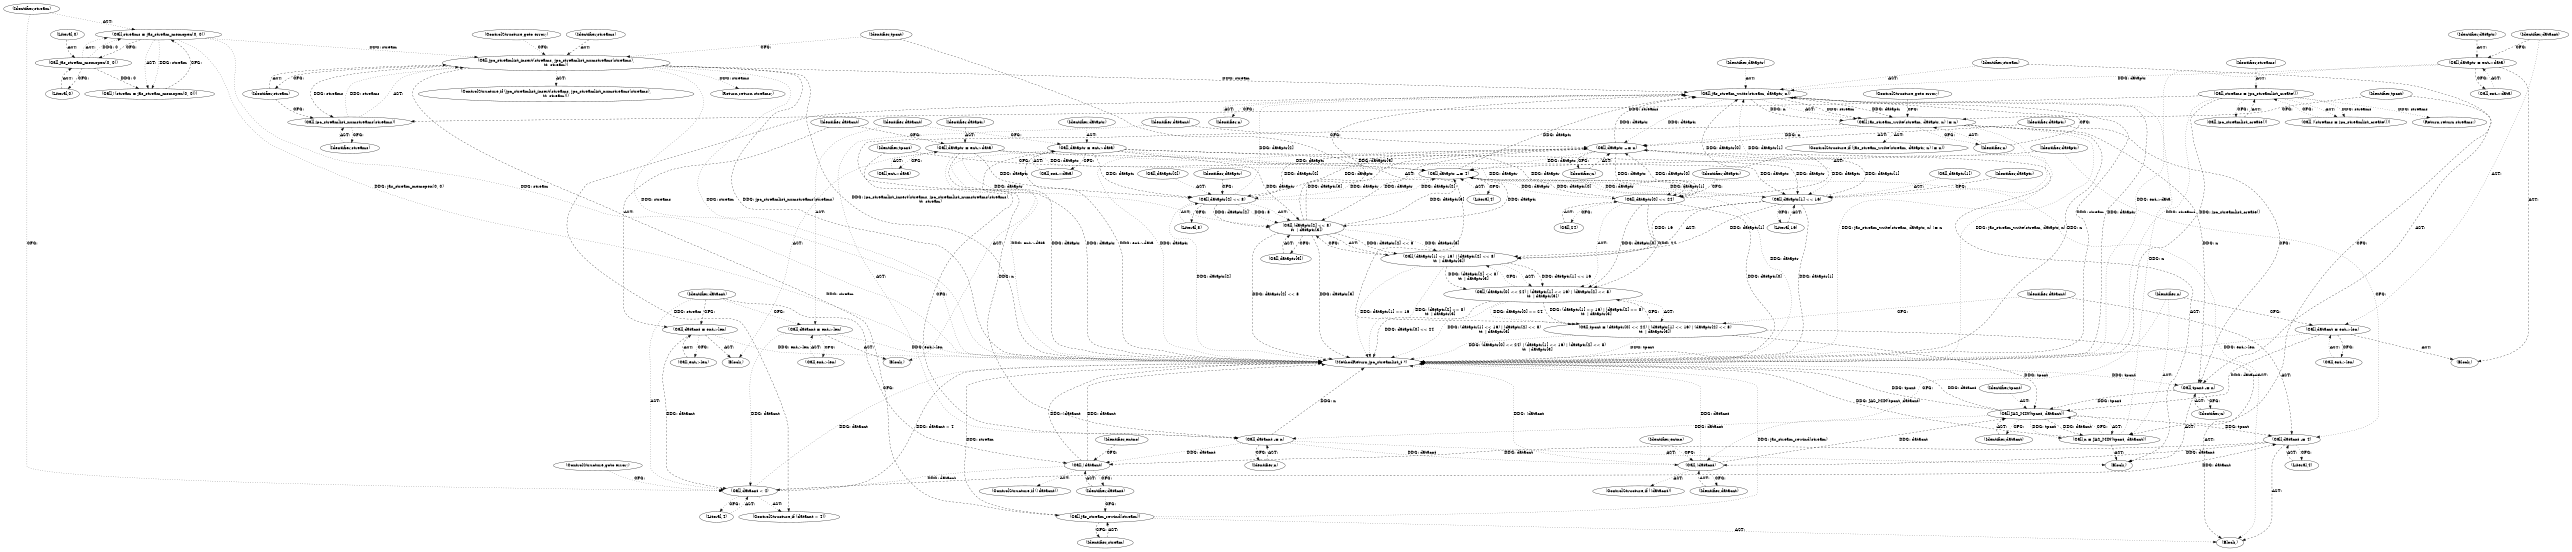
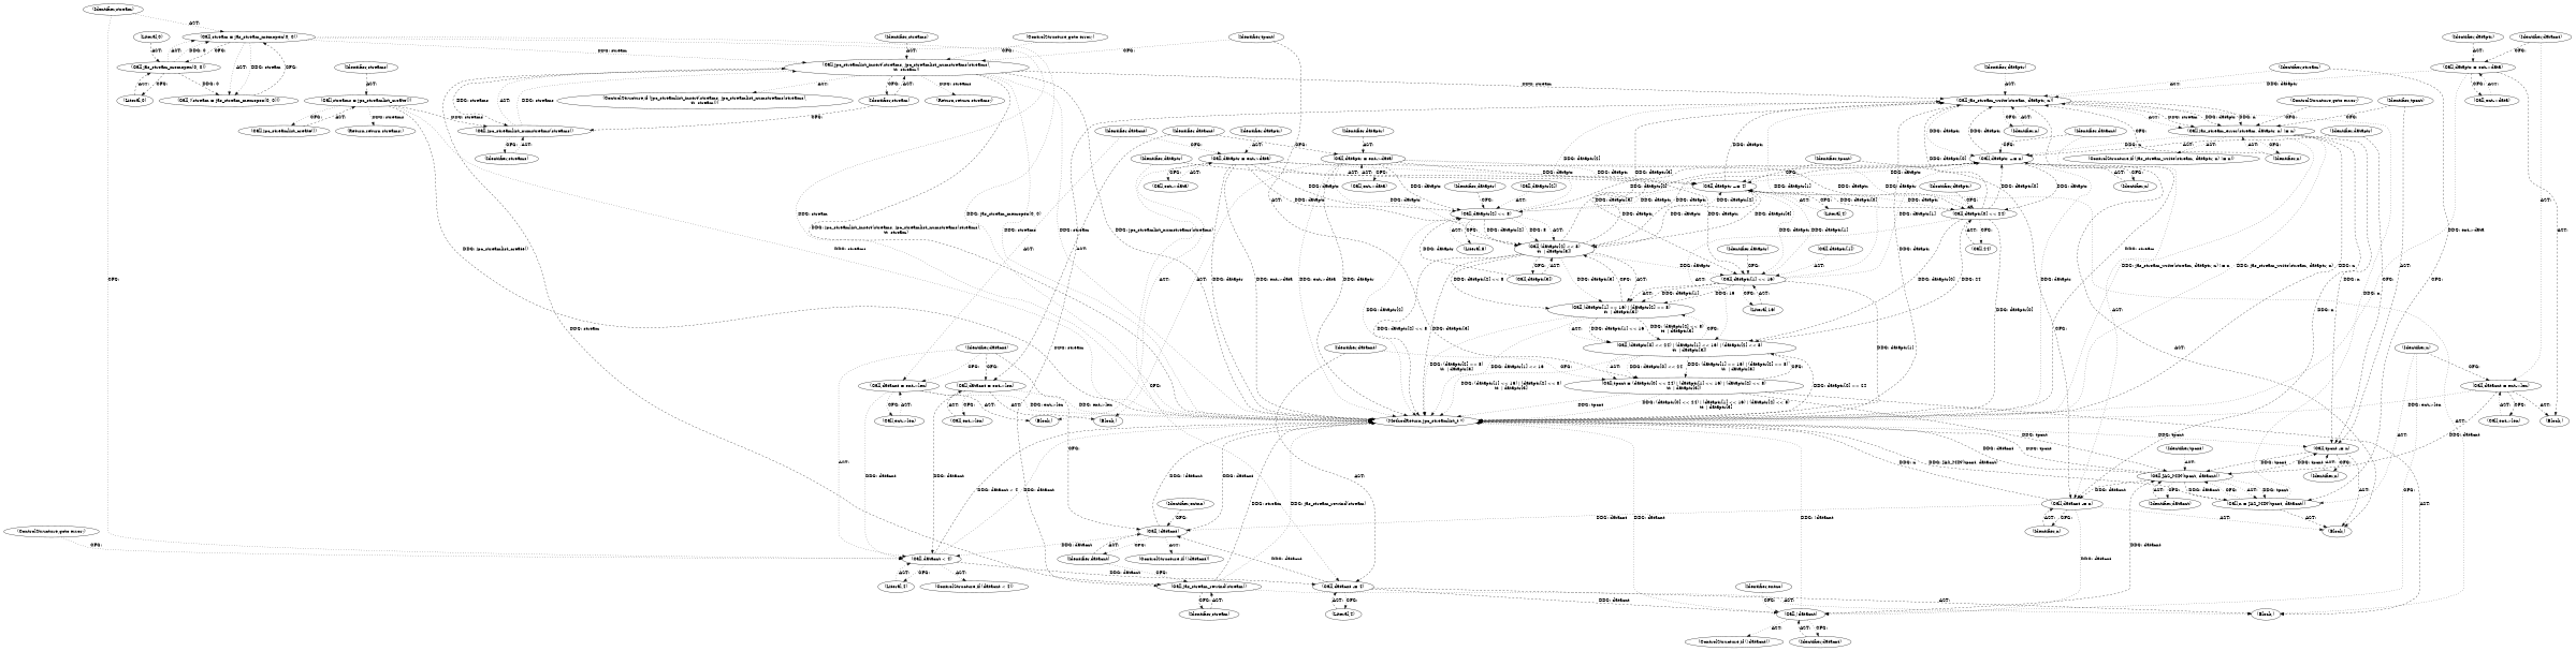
  digraph {
    edge [style=dashed]
    n1 [label="(Call,jas_stream_write(stream, dataptr, n))"]
    n2 [label="(Call,dataptr += n)"]
-   n3 [label="(Call,jas_stream_write(stream, dataptr, n) != n)"]
+   n3 [label="(Call,jas_stream_error(stream, dataptr, n) != n)"]
    n4 [label="(Call,jas_stream_rewind(stream))"]
    n5 [label="(Identifier,n)"]
    n6 [label="(MethodReturn,jpc_streamlist_t *)"]
    n7 [label="(Call,dataptr += 4)"]
    n8 [label="(Call,dataptr[2] << 8)"]
    n9 [label="(Call,dataptr[0] << 24)"]
    n10 [label="(Call,dataptr[1] << 16)"]
    n11 [label="(Call,(dataptr[2] << 8)\n\t\t  | dataptr[3])"]
    n12 [label="(Identifier,n)"]
    n13 [label="(Block,)"]
    n14 [label="(Call,tpcnt -= n)"]
    n15 [label="(Call,datacnt -= n)"]
    n16 [label="(ControlStructure,if (jas_stream_write(stream, dataptr, n) != n))"]
    n17 [label="(Identifier,n)"]
    n18 [label="(Block,)"]
    n19 [label="(Identifier,stream)"]
    n20 [label="(Call,jpc_streamlist_insert(streams, jpc_streamlist_numstreams(streams),\n\t\t  stream))"]
    n21 [label="(Call,jpc_streamlist_numstreams(streams))"]
    n22 [label="(ControlStructure,if (jpc_streamlist_insert(streams, jpc_streamlist_numstreams(streams),\n\t\t  stream)))"]
    n23 [label="(Identifier,stream)"]
    n24 [label="(Return,return streams;)"]
    n25 [label="(Identifier,streams)"]
    n26 [label="(Call,streams = jpc_streamlist_create())"]
    n27 [label="(Return,return streams;)"]
    n28 [label="(Call,jpc_streamlist_create())"]
-   n29 [label="(Call,!(streams = jpc_streamlist_create()))"]
-   n30 [label="(Call,streams = jas_stream_memopen(0, 0))"]
+   n30 [label="(Call,stream = jas_stream_memopen(0, 0))"]
    n31 [label="(Call,jas_stream_memopen(0, 0))"]
    n32 [label="(Call,!(stream = jas_stream_memopen(0, 0)))"]
    n33 [label="(Literal,0)"]
    n34 [label="(Literal,4)"]
    n35 [label="(Literal,8)"]
    n36 [label="(Call,(dataptr[0] << 24) | (dataptr[1] << 16) | (dataptr[2] << 8)\n\t\t  | dataptr[3])"]
    n37 [label="(Call,24)"]
    n38 [label="(Call,(dataptr[1] << 16) | (dataptr[2] << 8)\n\t\t  | dataptr[3])"]
    n39 [label="(Literal,16)"]
    n40 [label="(Call,dataptr[3])"]
    n41 [label="(Call,JAS_MIN(tpcnt, datacnt))"]
    n42 [label="(Identifier,n)"]
    n43 [label="(Call,!datacnt)"]
    n44 [label="(Call,!datacnt)"]
    n45 [label="(Identifier,n)"]
    n46 [label="(Call,dataptr = ent->data)"]
    n47 [label="(Block,)"]
    n48 [label="(Call,ent->data)"]
    n49 [label="(Call,dataptr = ent->data)"]
    n50 [label="(Block,)"]
    n51 [label="(Call,ent->data)"]
    n52 [label="(Call,tpcnt = (dataptr[0] << 24) | (dataptr[1] << 16) | (dataptr[2] << 8)\n\t\t  | dataptr[3])"]
    n53 [label="(Call,dataptr = ent->data)"]
    n54 [label="(Block,)"]
    n55 [label="(Call,ent->data)"]
    n56 [label="(Call,n = JAS_MIN(tpcnt, datacnt))"]
    n57 [label="(Identifier,datacnt)"]
    n58 [label="(ControlStructure,if (!datacnt))"]
    n59 [label="(Identifier,datacnt)"]
    n60 [label="(Call,datacnt -= 4)"]
    n61 [label="(Literal,4)"]
    n62 [label="(Call,datacnt < 4)"]
    n63 [label="(ControlStructure,if (!datacnt))"]
    n64 [label="(Identifier,datacnt)"]
    n65 [label="(ControlStructure,if (datacnt < 4))"]
    n66 [label="(Literal,4)"]
    n67 [label="(Call,datacnt = ent->len)"]
    n68 [label="(Call,ent->len)"]
    n69 [label="(Call,datacnt = ent->len)"]
    n70 [label="(Call,ent->len)"]
    n71 [label="(Call,datacnt = ent->len)"]
    n72 [label="(Call,ent->len)"]
    n73 [label="(Identifier,streams)"]
    n74 [label="(Literal,0)"]
    n75 [label="(Identifier,tpcnt)"]
    n76 [label="(Identifier,dataptr)"]
    n77 [label="(ControlStructure,goto error;)"]
    n78 [label="(Call,dataptr[1])"]
    n79 [label="(Identifier,entno)"]
    n80 [label="(Identifier,stream)"]
    n81 [label="(Identifier,datacnt)"]
    n82 [label="(Identifier,tpcnt)"]
    n83 [label="(Identifier,n)"]
    n84 [label="(Identifier,streams)"]
    n85 [label="(Identifier,tpcnt)"]
    n86 [label="(Identifier,dataptr)"]
    n87 [label="(Identifier,dataptr)"]
    n88 [label="(Identifier,dataptr)"]
    n89 [label="(Identifier,dataptr)"]
    n90 [label="(Identifier,entno)"]
    n91 [label="(Identifier,datacnt)"]
    n92 [label="(Call,dataptr[2])"]
    n93 [label="(Identifier,datacnt)"]
    n94 [label="(Identifier,dataptr)"]
    n95 [label="(Identifier,stream)"]
    n96 [label="(Identifier,dataptr)"]
    n97 [label="(Identifier,datacnt)"]
    n98 [label="(ControlStructure,goto error;)"]
    n99 [label="(Identifier,datacnt)"]
    n100 [label="(ControlStructure,goto error;)"]
    n101 [label="(Identifier,dataptr)"]
    n102 [label="(Identifier,tpcnt)"]
    n103 [label="(Identifier,datacnt)"]
    n104 [label="(Identifier,dataptr)"]
    n1 -> n2 [label="DDG: dataptr" style=dotted]
    n1 -> n3 [label="AST: " style=dotted]
    n1 -> n3 [label="DDG: stream"]
    n1 -> n3 [label="DDG: dataptr"]
    n1 -> n3 [label="DDG: n"]
-   n1 -> n65 [label="DDG: stream"]
+   n1 -> n4 [label="DDG: stream"]
    n1 -> n5 [label="CFG: " style=dotted]
    n1 -> n6 [label="DDG: dataptr"]
    n1 -> n6 [label="DDG: stream"]
    n2 -> n1 [label="DDG: dataptr"]
    n2 -> n6 [label="DDG: dataptr" style=dotted]
    n2 -> n7 [label="DDG: dataptr" style=dotted]
-   n2 -> n8 [label="DDG: dataptr"]
+   n40 -> n8 [label="DDG: dataptr"]
    n2 -> n9 [label="DDG: dataptr"]
-   n2 -> n10 [label="DDG: dataptr" style=dotted]
+   n11 -> n10 [label="DDG: dataptr" style=dotted]
    n2 -> n11 [label="DDG: dataptr"]
    n2 -> n12 [label="CFG: "]
    n2 -> n13 [label="AST: "]
    n3 -> n2 [label="DDG: n" style=dotted]
    n3 -> n6 [label="DDG: jas_stream_write(stream, dataptr, n)" style=dotted]
    n3 -> n6 [label="DDG: n"]
    n3 -> n6 [label="DDG: jas_stream_write(stream, dataptr, n) != n" style=dotted]
    n3 -> n14 [label="DDG: n"]
    n3 -> n15 [label="DDG: n"]
    n3 -> n16 [label="AST: " style=dotted]
    n3 -> n17 [label="CFG: " style=dotted]
    n4 -> n6 [label="DDG: stream"]
    n4 -> n6 [label="DDG: jas_stream_rewind(stream)" style=dotted]
    n4 -> n18 [label="AST: " style=dotted]
    n4 -> n19 [label="CFG: "]
    n5 -> n1 [label="AST: " style=dotted]
    n6 -> n14 [label="DDG: tpcnt" style=dotted]
    n7 -> n1 [label="DDG: dataptr"]
-   n7 -> n6 [label="DDG: dataptr" style=dotted]
    n7 -> n8 [label="DDG: dataptr" style=dotted]
    n7 -> n9 [label="DDG: dataptr" style=dotted]
    n7 -> n10 [label="DDG: dataptr" style=dotted]
    n7 -> n11 [label="DDG: dataptr"]
    n7 -> n18 [label="AST: " style=dotted]
    n7 -> n34 [label="CFG: "]
    n8 -> n1 [label="DDG: dataptr[2]" style=dotted]
    n8 -> n2 [label="DDG: dataptr[2]"]
    n8 -> n6 [label="DDG: dataptr[2]" style=dotted]
    n8 -> n7 [label="DDG: dataptr[2]" style=dotted]
    n8 -> n11 [label="AST: " style=dotted]
    n8 -> n11 [label="DDG: dataptr[2]"]
    n8 -> n11 [label="DDG: 8" style=dotted]
    n8 -> n35 [label="CFG: "]
    n9 -> n1 [label="DDG: dataptr[0]"]
    n9 -> n2 [label="DDG: dataptr[0]"]
    n9 -> n6 [label="DDG: dataptr[0]"]
    n9 -> n7 [label="DDG: dataptr[0]"]
    n9 -> n36 [label="AST: " style=dotted]
    n9 -> n36 [label="DDG: dataptr[0]"]
    n9 -> n36 [label="DDG: 24"]
    n9 -> n37 [label="CFG: " style=dotted]
    n10 -> n1 [label="DDG: dataptr[1]" style=dotted]
-   n10 -> n2 [label="DDG: dataptr[1]"]
+   n10 -> n2 [label="DDG: dataptr[1]" style=dotted]
    n10 -> n6 [label="DDG: dataptr[1]"]
    n10 -> n7 [label="DDG: dataptr[1]" style=dotted]
    n10 -> n38 [label="AST: "]
    n10 -> n38 [label="DDG: dataptr[1]"]
    n10 -> n38 [label="DDG: 16"]
    n10 -> n39 [label="CFG: " style=dotted]
    n11 -> n1 [label="DDG: dataptr[3]"]
    n11 -> n2 [label="DDG: dataptr[3]"]
    n11 -> n6 [label="DDG: dataptr[2] << 8"]
    n11 -> n6 [label="DDG: dataptr[3]"]
    n11 -> n7 [label="DDG: dataptr[3]"]
    n11 -> n38 [label="AST: "]
    n11 -> n38 [label="DDG: dataptr[2] << 8"]
    n11 -> n38 [label="DDG: dataptr[3]" style=dotted]
    n11 -> n40 [label="CFG: "]
    n12 -> n2 [label="AST: "]
    n14 -> n13 [label="AST: "]
    n14 -> n41 [label="DDG: tpcnt"]
    n14 -> n42 [label="CFG: "]
    n15 -> n6 [label="DDG: n"]
    n15 -> n13 [label="AST: " style=dotted]
    n15 -> n43 [label="DDG: datacnt" style=dotted]
    n15 -> n44 [label="DDG: datacnt" style=dotted]
    n15 -> n45 [label="CFG: "]
    n17 -> n1 [label="CFG: "]
    n17 -> n3 [label="AST: " style=dotted]
    n19 -> n4 [label="AST: "]
    n20 -> n1 [label="DDG: stream"]
    n20 -> n4 [label="DDG: stream"]
    n20 -> n6 [label="DDG: jpc_streamlist_numstreams(streams)"]
    n20 -> n6 [label="DDG: jpc_streamlist_insert(streams, jpc_streamlist_numstreams(streams),\n\t\t  stream)"]
    n20 -> n6 [label="DDG: streams" style=dotted]
    n20 -> n6 [label="DDG: stream" style=dotted]
    n20 -> n21 [label="DDG: streams"]
    n20 -> n22 [label="AST: " style=dotted]
    n20 -> n23 [label="CFG: "]
    n20 -> n24 [label="DDG: streams" style=dotted]
    n21 -> n20 [label="AST: " style=dotted]
    n21 -> n20 [label="DDG: streams" style=dotted]
    n21 -> n25 [label="CFG: " style=dotted]
    n23 -> n20 [label="AST: "]
    n23 -> n21 [label="CFG: "]
    n25 -> n21 [label="AST: " style=dotted]
    n26 -> n6 [label="DDG: jpc_streamlist_create()"]
    n26 -> n6 [label="DDG: streams" style=dotted]
    n26 -> n21 [label="DDG: streams"]
    n26 -> n27 [label="DDG: streams" style=dotted]
    n26 -> n28 [label="CFG: " style=dotted]
-   n26 -> n29 [label="AST: " style=dotted]
-   n26 -> n29 [label="DDG: streams" style=dotted]
    n28 -> n26 [label="AST: "]
-   n29 -> n26 [label="CFG: " style=dotted]
    n30 -> n6 [label="DDG: stream" style=dotted]
    n30 -> n6 [label="DDG: jas_stream_memopen(0, 0)" style=dotted]
    n30 -> n20 [label="DDG: stream" style=dotted]
    n30 -> n31 [label="CFG: "]
    n30 -> n32 [label="AST: " style=dotted]
    n30 -> n32 [label="DDG: stream" style=dotted]
    n31 -> n30 [label="AST: " style=dotted]
    n31 -> n30 [label="DDG: 0" style=dotted]
    n31 -> n32 [label="DDG: 0"]
    n31 -> n33 [label="CFG: "]
    n32 -> n30 [label="CFG: "]
    n33 -> n31 [label="AST: "]
    n34 -> n7 [label="AST: " style=dotted]
    n35 -> n8 [label="AST: " style=dotted]
    n36 -> n6 [label="DDG: (dataptr[1] << 16) | (dataptr[2] << 8)\n\t\t  | dataptr[3]" style=dotted]
    n36 -> n6 [label="DDG: dataptr[0] << 24"]
    n36 -> n38 [label="CFG: " style=dotted]
    n36 -> n52 [label="AST: " style=dotted]
    n36 -> n52 [label="DDG: dataptr[0] << 24" style=dotted]
    n36 -> n52 [label="DDG: (dataptr[1] << 16) | (dataptr[2] << 8)\n\t\t  | dataptr[3]"]
    n37 -> n9 [label="AST: "]
    n38 -> n6 [label="DDG: dataptr[1] << 16" style=dotted]
    n38 -> n6 [label="DDG: (dataptr[2] << 8)\n\t\t  | dataptr[3]" style=dotted]
    n38 -> n11 [label="CFG: "]
    n38 -> n36 [label="AST: " style=dotted]
    n38 -> n36 [label="DDG: dataptr[1] << 16"]
    n38 -> n36 [label="DDG: (dataptr[2] << 8)\n\t\t  | dataptr[3]"]
    n39 -> n10 [label="AST: "]
    n40 -> n11 [label="AST: "]
    n41 -> n6 [label="DDG: datacnt"]
    n41 -> n6 [label="DDG: tpcnt"]
-   n41 -> n60 [label="DDG: tpcnt"]
-   n41 -> n15 [label="DDG: datacnt" style=dotted]
+   n41 -> n14 [label="DDG: tpcnt"]
+   n41 -> n15 [label="DDG: datacnt"]
    n41 -> n56 [label="AST: " style=dotted]
    n41 -> n56 [label="DDG: tpcnt" style=dotted]
    n41 -> n56 [label="DDG: datacnt"]
    n41 -> n57 [label="CFG: " style=dotted]
    n42 -> n14 [label="AST: "]
    n43 -> n6 [label="DDG: !datacnt" style=dotted]
    n43 -> n6 [label="DDG: datacnt" style=dotted]
    n43 -> n41 [label="DDG: datacnt"]
    n43 -> n58 [label="AST: " style=dotted]
    n43 -> n59 [label="CFG: " style=dotted]
    n44 -> n6 [label="DDG: datacnt"]
    n44 -> n6 [label="DDG: !datacnt"]
    n44 -> n62 [label="DDG: datacnt" style=dotted]
    n44 -> n63 [label="AST: " style=dotted]
    n44 -> n64 [label="CFG: " style=dotted]
    n45 -> n15 [label="AST: "]
    n46 -> n6 [label="DDG: dataptr"]
    n46 -> n6 [label="DDG: ent->data" style=dotted]
    n46 -> n7 [label="DDG: dataptr" style=dotted]
    n46 -> n8 [label="DDG: dataptr"]
    n46 -> n9 [label="DDG: dataptr" style=dotted]
    n46 -> n10 [label="DDG: dataptr"]
    n46 -> n11 [label="DDG: dataptr" style=dotted]
    n46 -> n47 [label="AST: " style=dotted]
    n46 -> n48 [label="CFG: " style=dotted]
    n48 -> n46 [label="AST: " style=dotted]
    n49 -> n6 [label="DDG: ent->data"]
    n49 -> n6 [label="DDG: dataptr"]
    n49 -> n7 [label="DDG: dataptr" style=dotted]
    n49 -> n8 [label="DDG: dataptr"]
    n49 -> n9 [label="DDG: dataptr"]
    n49 -> n10 [label="DDG: dataptr"]
    n49 -> n11 [label="DDG: dataptr"]
    n49 -> n50 [label="AST: " style=dotted]
    n49 -> n51 [label="CFG: "]
    n51 -> n49 [label="AST: " style=dotted]
    n52 -> n6 [label="DDG: tpcnt" style=dotted]
    n52 -> n6 [label="DDG: (dataptr[0] << 24) | (dataptr[1] << 16) | (dataptr[2] << 8)\n\t\t  | dataptr[3]" style=dotted]
    n52 -> n18 [label="AST: "]
    n52 -> n36 [label="CFG: "]
    n52 -> n41 [label="DDG: tpcnt"]
    n53 -> n1 [label="DDG: dataptr" style=dotted]
    n53 -> n6 [label="DDG: ent->data" style=dotted]
    n53 -> n54 [label="AST: "]
    n53 -> n55 [label="CFG: "]
    n55 -> n53 [label="AST: " style=dotted]
    n56 -> n1 [label="DDG: n" style=dotted]
    n56 -> n6 [label="DDG: JAS_MIN(tpcnt, datacnt)"]
    n56 -> n13 [label="AST: "]
    n56 -> n41 [label="CFG: " style=dotted]
    n57 -> n41 [label="AST: "]
    n59 -> n43 [label="AST: "]
    n60 -> n18 [label="AST: "]
    n60 -> n43 [label="DDG: datacnt"]
    n60 -> n44 [label="DDG: datacnt"]
    n60 -> n61 [label="CFG: " style=dotted]
    n61 -> n60 [label="AST: "]
    n62 -> n6 [label="DDG: datacnt < 4"]
    n62 -> n6 [label="DDG: datacnt" style=dotted]
    n62 -> n60 [label="DDG: datacnt"]
    n62 -> n65 [label="AST: " style=dotted]
    n62 -> n66 [label="CFG: " style=dotted]
    n64 -> n4 [label="CFG: " style=dotted]
    n64 -> n44 [label="AST: "]
    n66 -> n62 [label="AST: " style=dotted]
    n67 -> n6 [label="DDG: ent->len" style=dotted]
    n67 -> n50 [label="AST: "]
    n67 -> n62 [label="DDG: datacnt" style=dotted]
    n67 -> n68 [label="CFG: " style=dotted]
    n68 -> n67 [label="AST: " style=dotted]
    n69 -> n6 [label="DDG: ent->len" style=dotted]
    n69 -> n47 [label="AST: "]
    n69 -> n62 [label="DDG: datacnt"]
    n69 -> n70 [label="CFG: " style=dotted]
    n70 -> n69 [label="AST: "]
    n71 -> n6 [label="DDG: ent->len" style=dotted]
    n71 -> n41 [label="DDG: datacnt"]
    n71 -> n54 [label="AST: "]
    n71 -> n72 [label="CFG: "]
    n72 -> n71 [label="AST: " style=dotted]
    n73 -> n26 [label="AST: "]
    n74 -> n31 [label="AST: "]
    n75 -> n3 [label="CFG: "]
    n75 -> n14 [label="AST: "]
    n76 -> n49 [label="AST: " style=dotted]
    n77 -> n20 [label="CFG: " style=dotted]
    n78 -> n10 [label="AST: " style=dotted]
    n79 -> n43 [label="CFG: " style=dotted]
    n80 -> n1 [label="AST: " style=dotted]
    n80 -> n56 [label="CFG: "]
    n81 -> n49 [label="CFG: " style=dotted]
    n81 -> n67 [label="AST: " style=dotted]
    n82 -> n7 [label="CFG: "]
    n82 -> n15 [label="CFG: "]
    n83 -> n43 [label="CFG: " style=dotted]
    n83 -> n56 [label="AST: " style=dotted]
    n83 -> n71 [label="CFG: "]
    n84 -> n20 [label="AST: "]
    n85 -> n20 [label="CFG: " style=dotted]
    n85 -> n52 [label="AST: "]
    n86 -> n9 [label="CFG: "]
    n87 -> n10 [label="CFG: "]
    n88 -> n46 [label="AST: "]
    n89 -> n1 [label="AST: " style=dotted]
    n90 -> n44 [label="CFG: "]
    n91 -> n53 [label="CFG: "]
    n91 -> n71 [label="AST: " style=dotted]
    n92 -> n8 [label="AST: " style=dotted]
    n93 -> n2 [label="CFG: "]
    n93 -> n15 [label="AST: " style=dotted]
    n94 -> n7 [label="AST: "]
    n94 -> n60 [label="CFG: " style=dotted]
    n95 -> n30 [label="AST: " style=dotted]
    n95 -> n62 [label="CFG: " style=dotted]
    n96 -> n2 [label="AST: "]
    n96 -> n14 [label="CFG: "]
    n97 -> n46 [label="CFG: "]
    n97 -> n69 [label="AST: "]
    n98 -> n3 [label="CFG: "]
    n99 -> n52 [label="CFG: " style=dotted]
    n99 -> n60 [label="AST: "]
    n100 -> n62 [label="CFG: " style=dotted]
    n101 -> n8 [label="CFG: "]
    n102 -> n41 [label="AST: " style=dotted]
    n103 -> n44 [label="CFG: "]
    n103 -> n62 [label="AST: " style=dotted]
    n103 -> n67 [label="CFG: " style=dotted]
    n103 -> n69 [label="CFG: "]
    n104 -> n53 [label="AST: "]
  }
